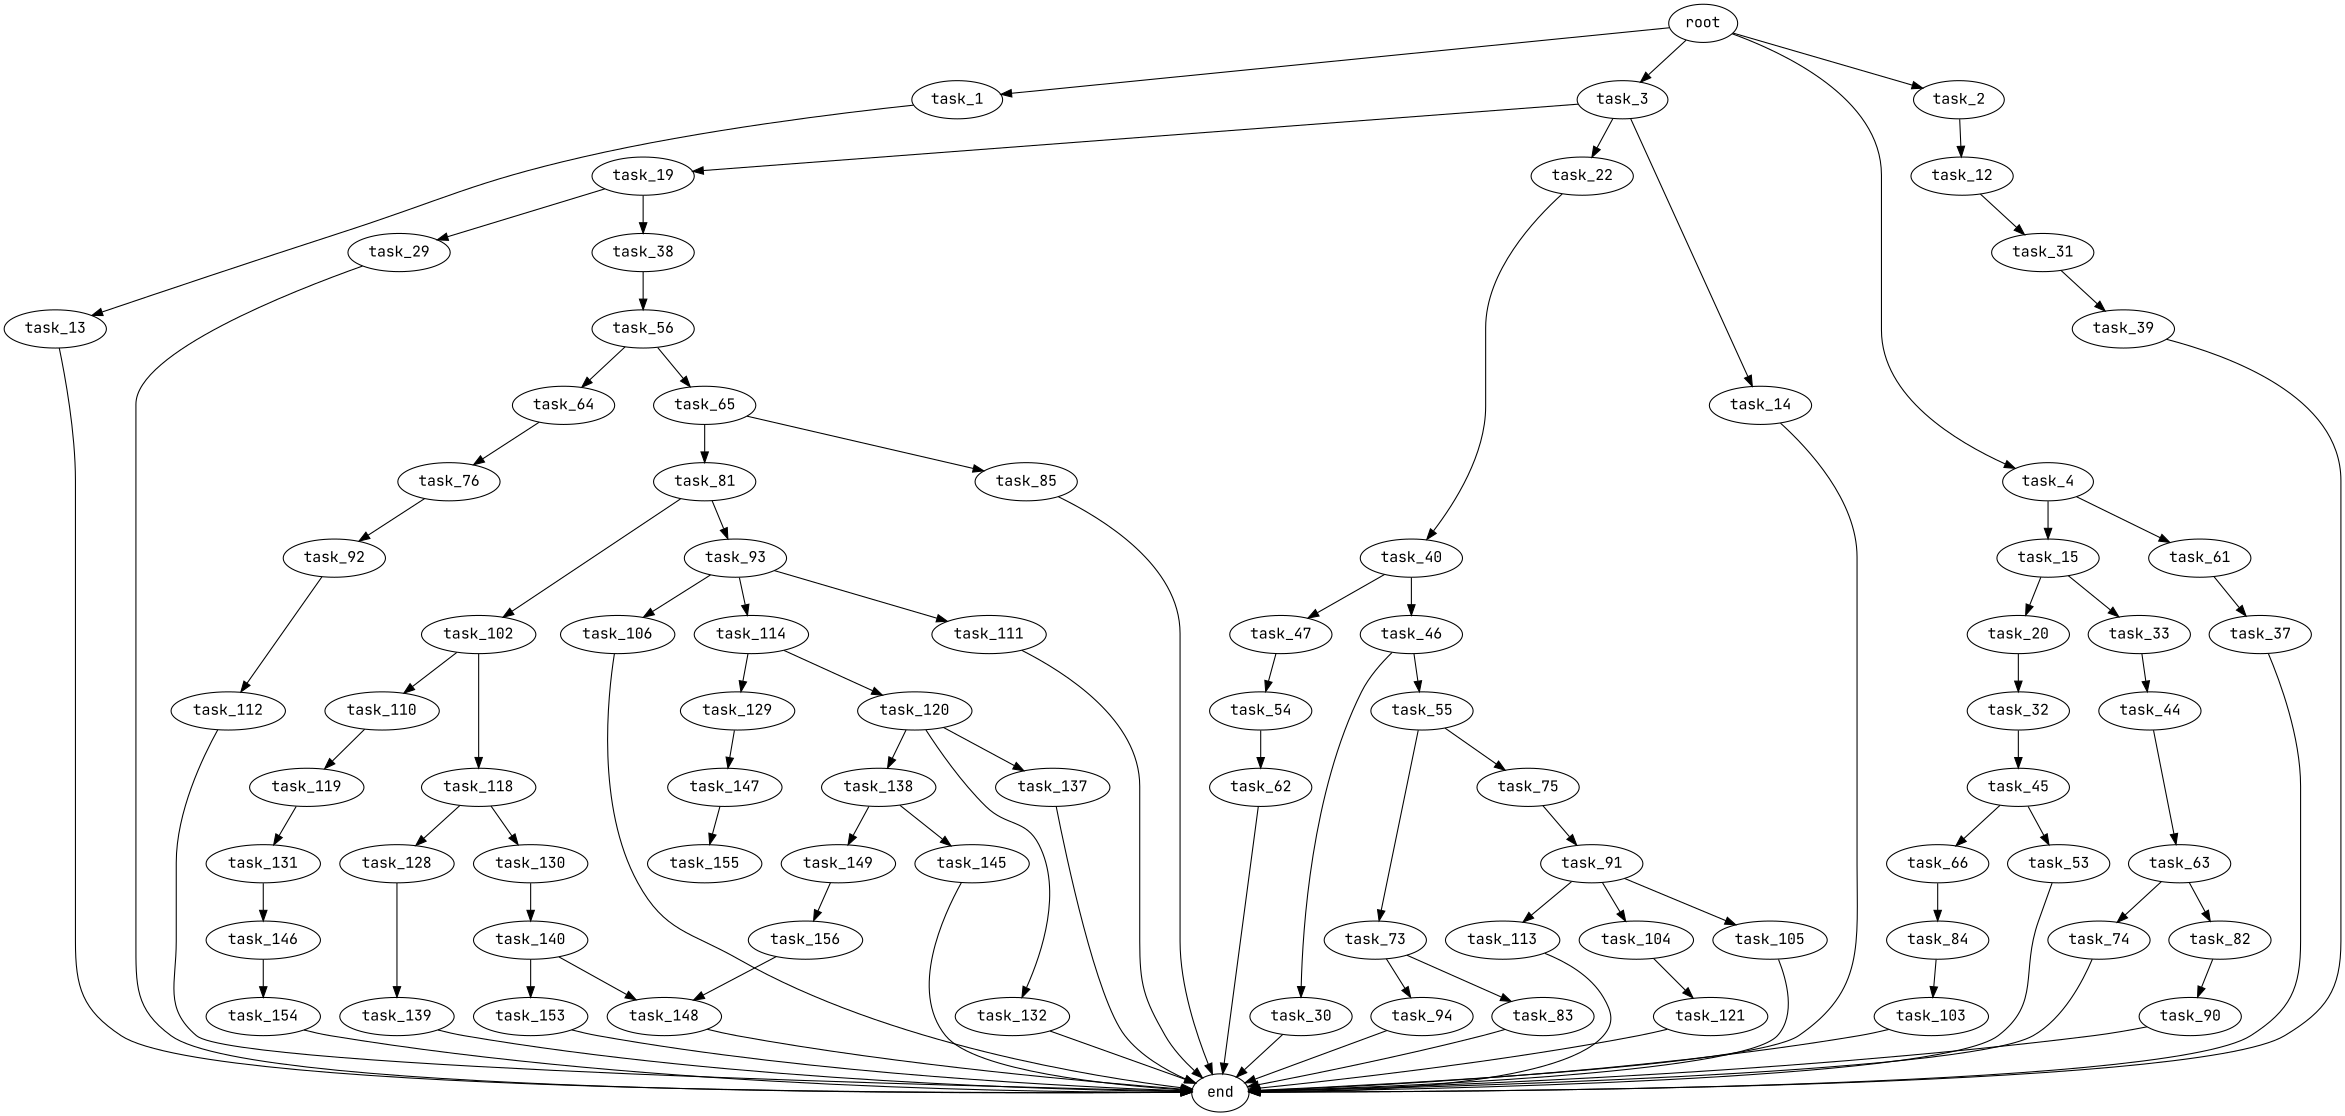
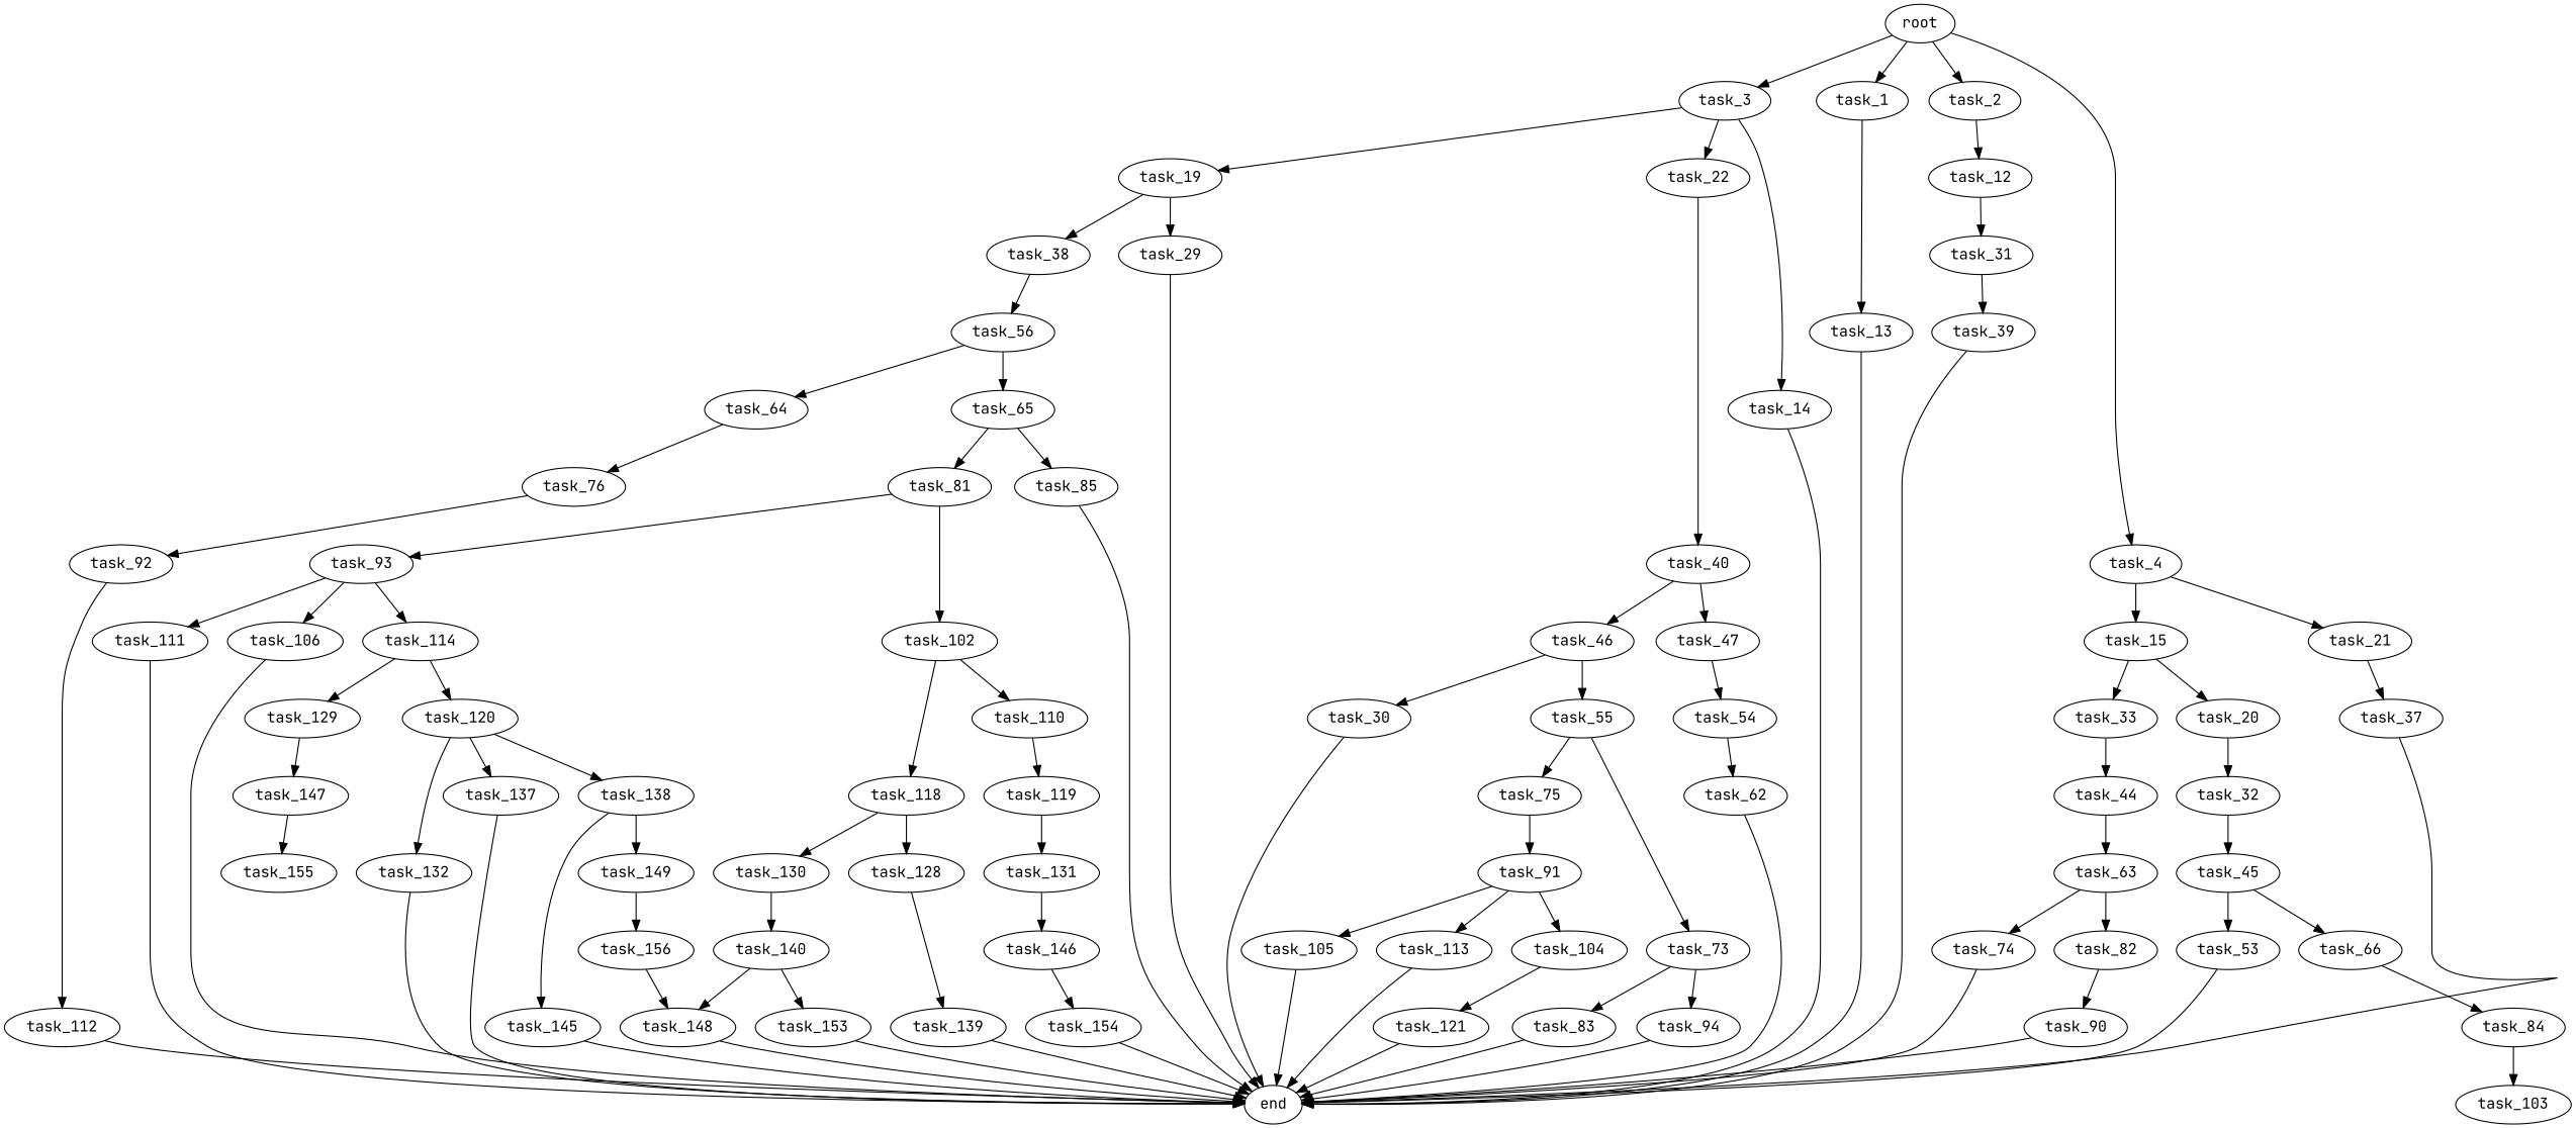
  digraph {
    fontname="JetBrains Mono"
    node [fontname="JetBrains Mono"]
    edge [fontname="JetBrains Mono"]
    root
    task_1
    task_2
    task_3
    task_4
    task_13
    task_12
    task_14
    task_19
    task_22
    task_15
-   task_21 [label=task_61]
+   task_21
    end
    task_31
    task_29
    task_38
    task_40
    task_20
    task_33
    task_37
    task_39
    task_56
    task_30
    task_46
    task_47
    task_32
    task_44
    task_45
    task_63
    task_64
    task_65
    task_53
    task_66
    task_55
    task_54
    task_84
    task_74
    task_82
    task_76
    task_81
    task_85
    task_73
    task_75
    task_62
    task_90
    task_103
    task_83
    task_94
    task_91
    task_104
    task_105
    task_113
    task_92
    task_93
    task_102
    task_112
    task_106
    task_111
    task_114
    task_110
    task_118
    task_121
    task_120
    task_129
    task_119
    task_128
    task_130
    task_132
    task_137
    task_138
    task_147
    task_131
    task_139
    task_140
    task_146
    task_145
    task_149
    task_155
    task_148
    task_153
    task_154
    task_156
    root -> task_1
    root -> task_2
    root -> task_3
    root -> task_4
    task_1 -> task_13
    task_2 -> task_12
    task_3 -> task_14
    task_3 -> task_19
    task_3 -> task_22
    task_4 -> task_15
    task_4 -> task_21
    task_13 -> end
    task_12 -> task_31
    task_14 -> end
    task_19 -> task_29
    task_19 -> task_38
    task_22 -> task_40
    task_15 -> task_20
    task_15 -> task_33
    task_21 -> task_37
    task_31 -> task_39
    task_29 -> end
    task_38 -> task_56
    task_40 -> task_46
    task_40 -> task_47
    task_20 -> task_32
    task_33 -> task_44
    task_37 -> end
    task_39 -> end
    task_56 -> task_64
    task_56 -> task_65
    task_30 -> end
    task_46 -> task_30
    task_46 -> task_55
    task_47 -> task_54
    task_32 -> task_45
    task_44 -> task_63
    task_45 -> task_53
    task_45 -> task_66
    task_63 -> task_74
    task_63 -> task_82
    task_64 -> task_76
    task_65 -> task_81
    task_65 -> task_85
    task_53 -> end
    task_66 -> task_84
    task_55 -> task_73
    task_55 -> task_75
    task_54 -> task_62
    task_84 -> task_103
    task_74 -> end
    task_82 -> task_90
    task_76 -> task_92
    task_81 -> task_93
    task_81 -> task_102
    task_85 -> end
    task_73 -> task_83
    task_73 -> task_94
    task_75 -> task_91
    task_62 -> end
    task_90 -> end
-   task_103 -> end
    task_83 -> end
    task_94 -> end
    task_91 -> task_104
    task_91 -> task_105
    task_91 -> task_113
    task_104 -> task_121
    task_105 -> end
    task_113 -> end
    task_92 -> task_112
    task_93 -> task_106
    task_93 -> task_111
    task_93 -> task_114
    task_102 -> task_110
    task_102 -> task_118
    task_112 -> end
    task_106 -> end
    task_111 -> end
    task_114 -> task_120
    task_114 -> task_129
    task_110 -> task_119
    task_118 -> task_128
    task_118 -> task_130
    task_121 -> end
    task_120 -> task_132
    task_120 -> task_137
    task_120 -> task_138
    task_129 -> task_147
    task_119 -> task_131
    task_128 -> task_139
    task_130 -> task_140
    task_132 -> end
    task_137 -> end
    task_138 -> task_145
    task_138 -> task_149
    task_147 -> task_155
    task_131 -> task_146
    task_139 -> end
    task_140 -> task_148
    task_140 -> task_153
    task_146 -> task_154
    task_145 -> end
    task_149 -> task_156
    task_148 -> end
    task_153 -> end
    task_154 -> end
    task_156 -> task_148
  }
